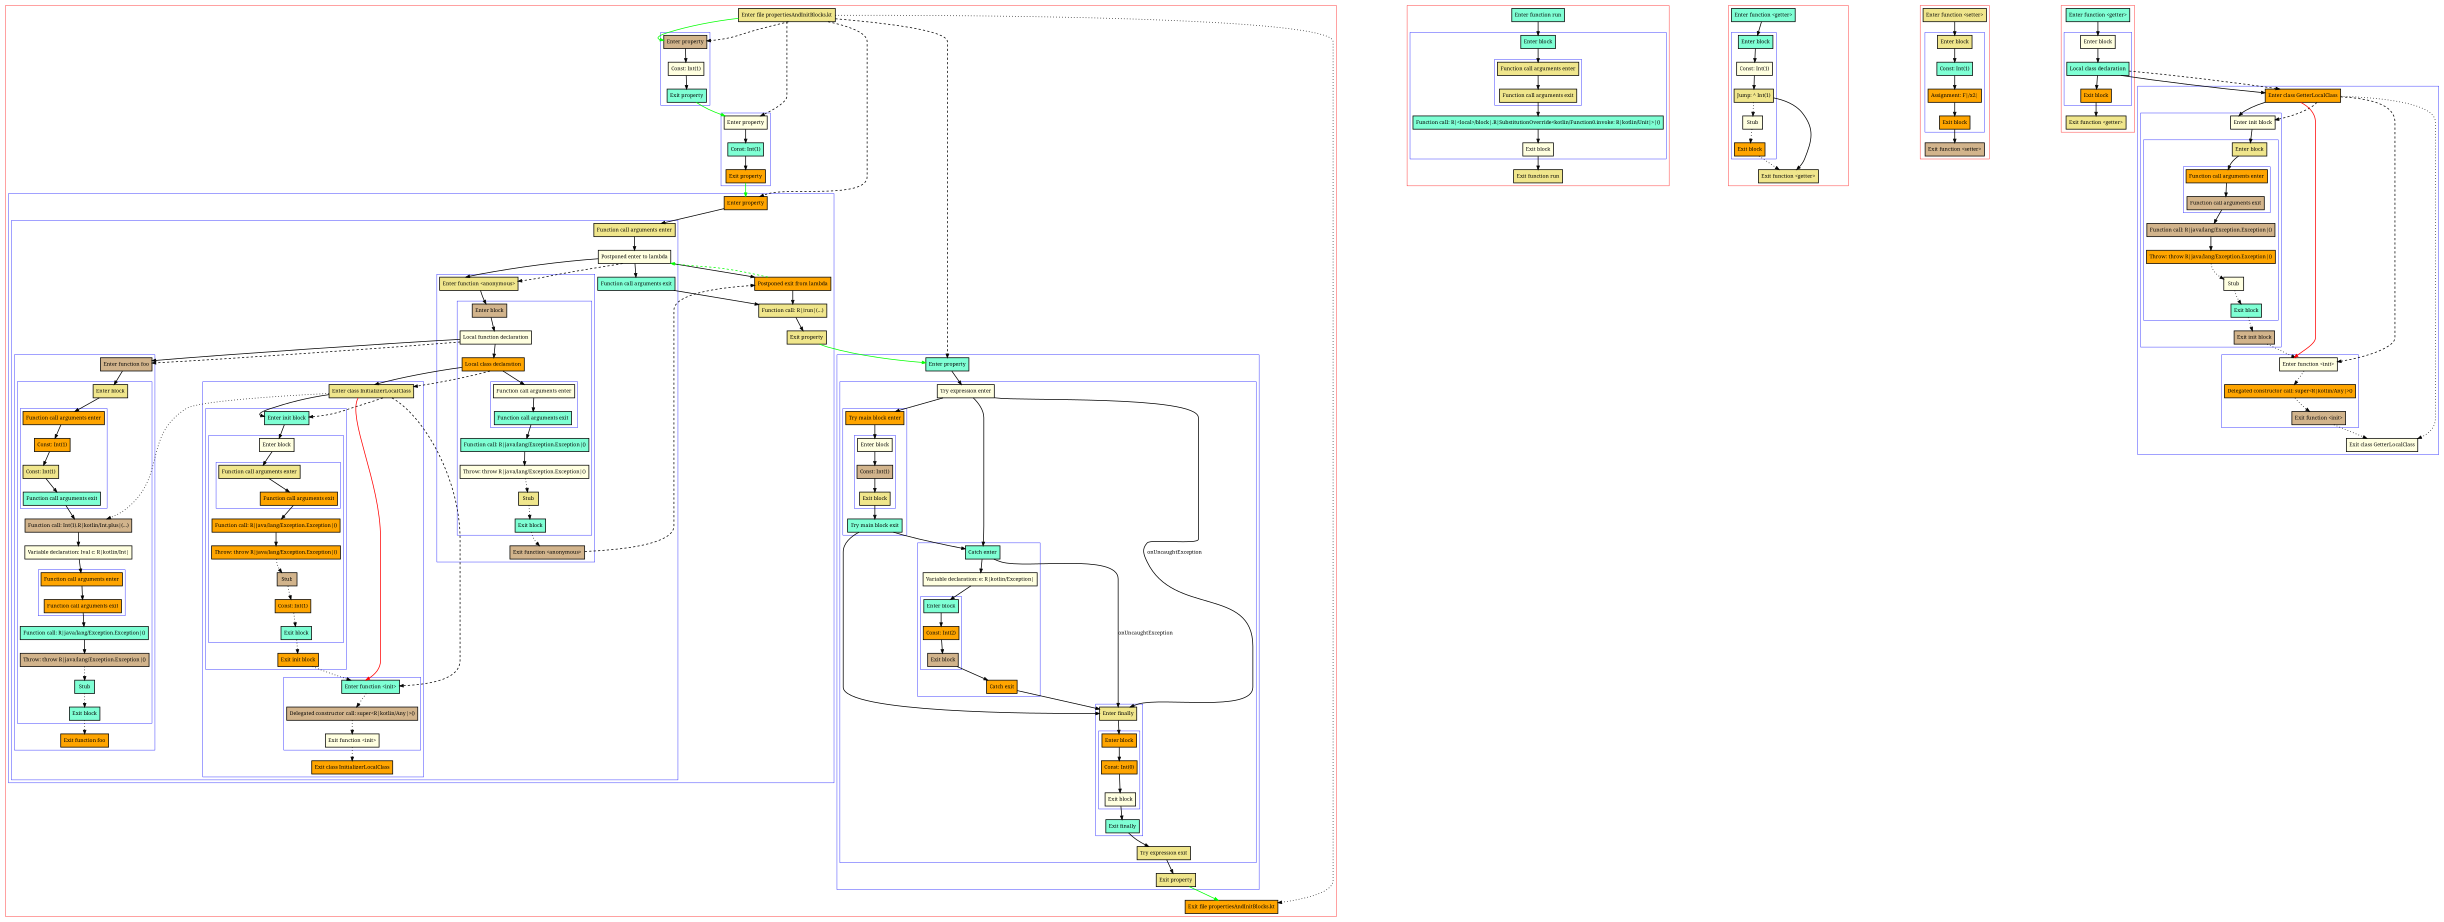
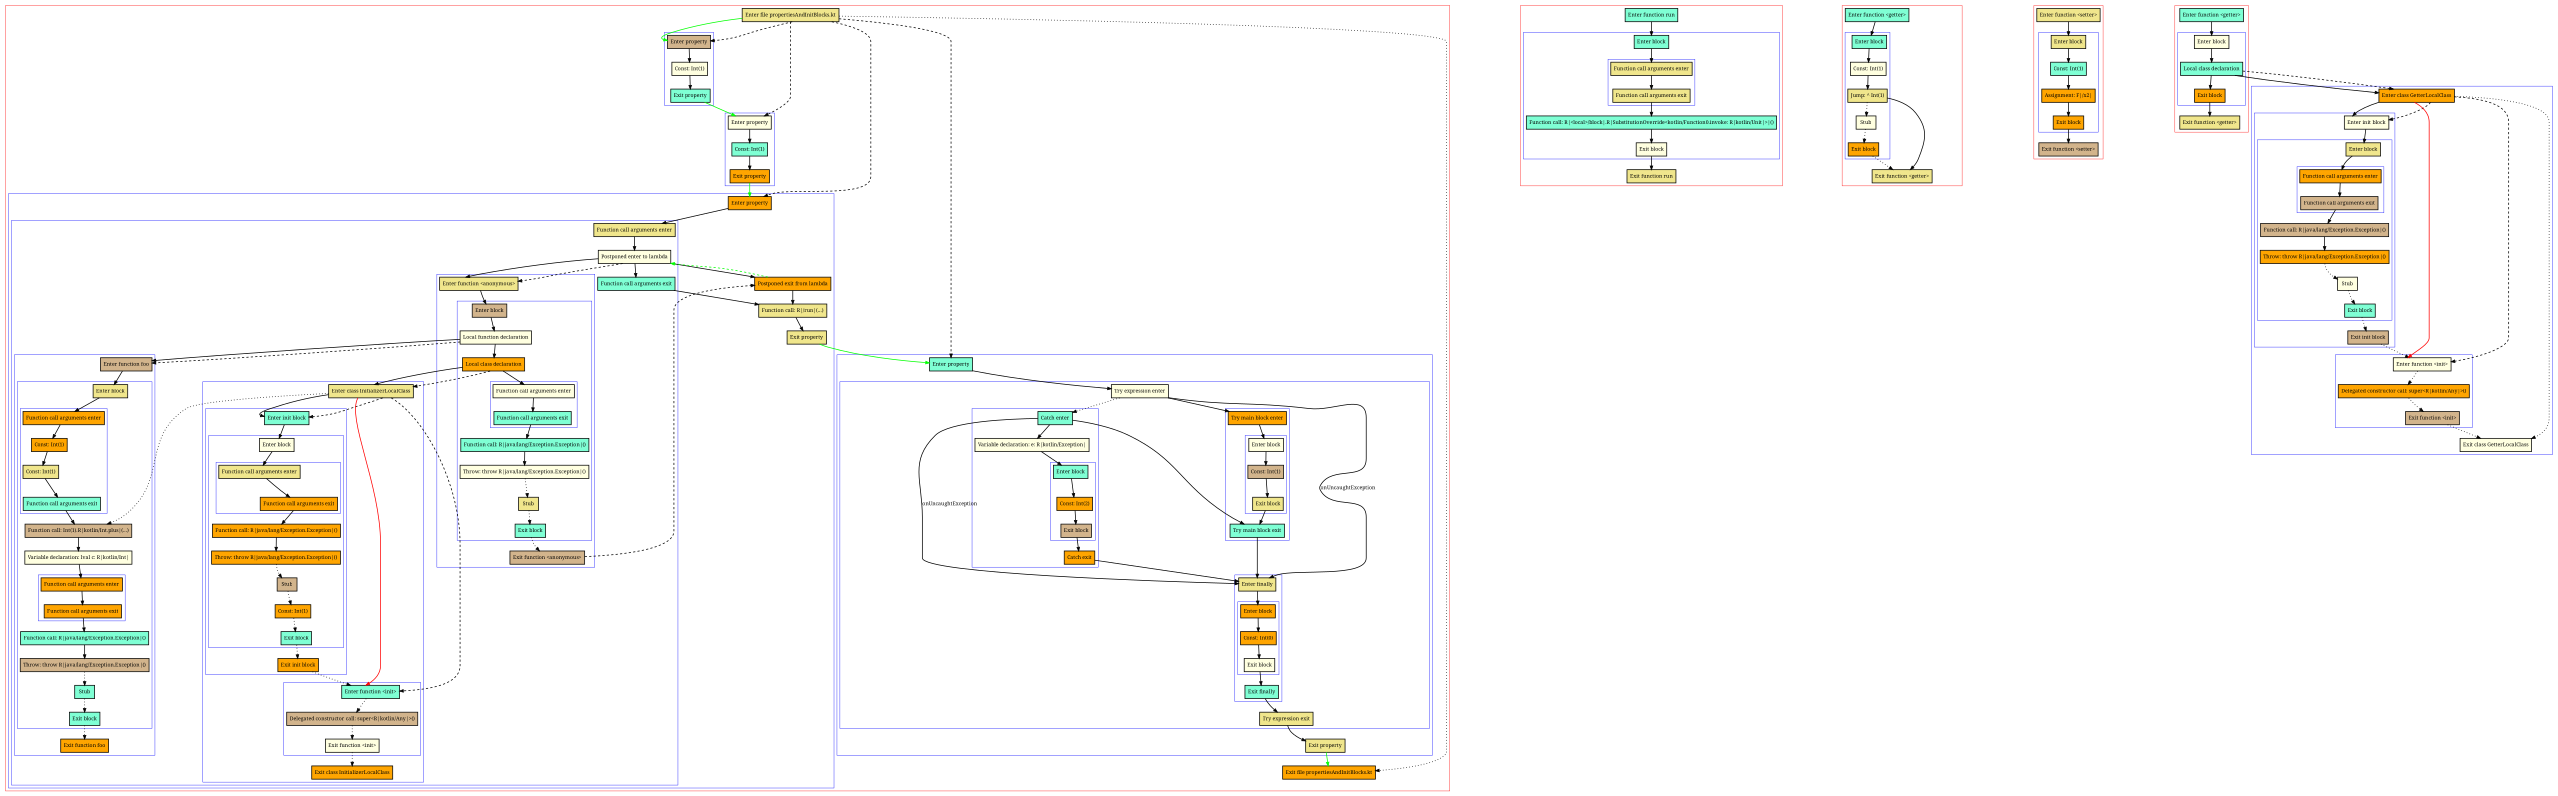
  digraph {
    fontname="Noto Serif"
    nodesep=3
    node [fillcolor=orange fontname="Noto Serif" penwidth=2 shape=box style=filled]
    edge [fontname="Noto Serif" penwidth=2]
    n1 [fillcolor=tan label="Enter property"]
    n2 [fillcolor=lightyellow label="Const: Int(1)"]
    n3 [fillcolor=aquamarine label="Exit property"]
    n4 [fillcolor=lightyellow label="Enter property"]
    n5 [fillcolor=aquamarine label="Const: Int(1)"]
    n6 [label="Exit property"]
    n7 [fillcolor=lightyellow label="Function call arguments enter"]
    n8 [fillcolor=aquamarine label="Function call arguments exit"]
    n9 [fillcolor=tan label="Enter block"]
    n10 [fillcolor=lightyellow label="Local function declaration"]
    n11 [label="Local class declaration"]
    n12 [fillcolor=aquamarine label="Function call: R|java/lang/Exception.Exception|()"]
    n13 [fillcolor=lightyellow label="Throw: throw R|java/lang/Exception.Exception|()"]
    n14 [fillcolor=khaki label=Stub]
    n15 [fillcolor=aquamarine label="Exit block"]
    n16 [fillcolor=khaki label="Enter function <anonymous>"]
    n17 [fillcolor=tan label="Exit function <anonymous>"]
    n18 [fillcolor=khaki label="Function call arguments enter"]
    n19 [label="Function call arguments exit"]
    n20 [fillcolor=lightyellow label="Enter block"]
    n21 [label="Function call: R|java/lang/Exception.Exception|()"]
    n22 [label="Throw: throw R|java/lang/Exception.Exception|()"]
    n23 [fillcolor=tan label=Stub]
    n24 [label="Const: Int(1)"]
    n25 [fillcolor=aquamarine label="Exit block"]
    n26 [fillcolor=aquamarine label="Enter init block"]
    n27 [label="Exit init block"]
    n28 [fillcolor=aquamarine label="Enter function <init>"]
    n29 [fillcolor=tan label="Delegated constructor call: super<R|kotlin/Any|>()"]
    n30 [fillcolor=lightyellow label="Exit function <init>"]
    n31 [fillcolor=khaki label="Enter class InitializerLocalClass"]
    n32 [label="Exit class InitializerLocalClass"]
    n33 [label="Function call arguments enter"]
    n34 [label="Const: Int(1)"]
    n35 [fillcolor=khaki label="Const: Int(1)"]
    n36 [fillcolor=aquamarine label="Function call arguments exit"]
    n37 [label="Function call arguments enter"]
    n38 [label="Function call arguments exit"]
    n39 [fillcolor=khaki label="Enter block"]
    n40 [fillcolor=tan label="Function call: Int(1).R|kotlin/Int.plus|(...)"]
    n41 [fillcolor=lightyellow label="Variable declaration: lval c: R|kotlin/Int|"]
    n42 [fillcolor=aquamarine label="Function call: R|java/lang/Exception.Exception|()"]
    n43 [fillcolor=tan label="Throw: throw R|java/lang/Exception.Exception|()"]
    n44 [fillcolor=aquamarine label=Stub]
    n45 [fillcolor=aquamarine label="Exit block"]
    n46 [fillcolor=tan label="Enter function foo"]
    n47 [label="Exit function foo"]
    n48 [fillcolor=khaki label="Function call arguments enter"]
    n49 [fillcolor=lightyellow label="Postponed enter to lambda"]
    n50 [fillcolor=aquamarine label="Function call arguments exit"]
    n51 [label="Enter property"]
    n52 [label="Postponed exit from lambda"]
    n53 [fillcolor=khaki label="Function call: R|/run|(...)"]
    n54 [fillcolor=khaki label="Exit property"]
    n55 [fillcolor=lightyellow label="Enter block"]
    n56 [fillcolor=tan label="Const: Int(1)"]
    n57 [fillcolor=khaki label="Exit block"]
    n58 [label="Try main block enter"]
    n59 [fillcolor=aquamarine label="Try main block exit"]
    n60 [fillcolor=aquamarine label="Enter block"]
    n61 [label="Const: Int(2)"]
    n62 [fillcolor=tan label="Exit block"]
    n63 [fillcolor=aquamarine label="Catch enter"]
    n64 [fillcolor=lightyellow label="Variable declaration: e: R|kotlin/Exception|"]
    n65 [label="Catch exit"]
    n66 [label="Enter block"]
    n67 [label="Const: Int(0)"]
    n68 [fillcolor=lightyellow label="Exit block"]
    n69 [fillcolor=khaki label="Enter finally"]
    n70 [fillcolor=aquamarine label="Exit finally"]
    n71 [fillcolor=lightyellow label="Try expression enter"]
    n72 [fillcolor=khaki label="Try expression exit"]
    n73 [fillcolor=aquamarine label="Enter property"]
    n74 [fillcolor=khaki label="Exit property"]
    n75 [fillcolor=khaki label="Enter file propertiesAndInitBlocks.kt"]
    n76 [label="Exit file propertiesAndInitBlocks.kt"]
    n77 [fillcolor=khaki label="Function call arguments enter"]
    n78 [fillcolor=khaki label="Function call arguments exit"]
    n79 [fillcolor=aquamarine label="Enter block"]
    n80 [fillcolor=aquamarine label="Function call: R|<local>/block|.R|SubstitutionOverride<kotlin/Function0.invoke: R|kotlin/Unit|>|()"]
    n81 [fillcolor=lightyellow label="Exit block"]
    n82 [fillcolor=aquamarine label="Enter function run"]
    n83 [fillcolor=khaki label="Exit function run"]
    n84 [fillcolor=aquamarine label="Enter block"]
    n85 [fillcolor=lightyellow label="Const: Int(1)"]
    n86 [fillcolor=khaki label="Jump: ^ Int(1)"]
    n87 [fillcolor=lightyellow label=Stub]
    n88 [label="Exit block"]
    n89 [fillcolor=aquamarine label="Enter function <getter>"]
    n90 [fillcolor=khaki label="Exit function <getter>"]
    n91 [fillcolor=khaki label="Enter block"]
    n92 [fillcolor=aquamarine label="Const: Int(1)"]
    n93 [label="Assignment: F|/x2|"]
    n94 [label="Exit block"]
    n95 [fillcolor=khaki label="Enter function <setter>"]
    n96 [fillcolor=tan label="Exit function <setter>"]
    n97 [fillcolor=lightyellow label="Enter block"]
    n98 [fillcolor=aquamarine label="Local class declaration"]
    n99 [label="Exit block"]
    n100 [fillcolor=aquamarine label="Enter function <getter>"]
    n101 [fillcolor=khaki label="Exit function <getter>"]
    n102 [label="Function call arguments enter"]
    n103 [fillcolor=tan label="Function call arguments exit"]
    n104 [fillcolor=khaki label="Enter block"]
    n105 [fillcolor=tan label="Function call: R|java/lang/Exception.Exception|()"]
    n106 [label="Throw: throw R|java/lang/Exception.Exception|()"]
    n107 [fillcolor=lightyellow label=Stub]
    n108 [fillcolor=aquamarine label="Exit block"]
    n109 [fillcolor=lightyellow label="Enter init block"]
    n110 [fillcolor=tan label="Exit init block"]
    n111 [fillcolor=lightyellow label="Enter function <init>"]
    n112 [label="Delegated constructor call: super<R|kotlin/Any|>()"]
    n113 [fillcolor=tan label="Exit function <init>"]
    n114 [label="Enter class GetterLocalClass"]
    n115 [fillcolor=lightyellow label="Exit class GetterLocalClass"]
    subgraph cluster_1 {
      color=red
      n75
      n76
      subgraph cluster_2 {
        color=blue
        n1
        n2
        n3
      }
      subgraph cluster_3 {
        color=blue
        n4
        n5
        n6
      }
      subgraph cluster_4 {
        color=blue
        n51
        n52
        n53
        n54
        subgraph cluster_5 {
          color=blue
          n48
          n49
          n50
          subgraph cluster_6 {
            color=blue
            n16
            n17
            subgraph cluster_7 {
              color=blue
              n9
              n10
              n11
              n12
              n13
              n14
              n15
              subgraph cluster_8 {
                color=blue
                n7
                n8
              }
            }
          }
          subgraph cluster_9 {
            color=blue
            n31
            n32
            subgraph cluster_10 {
              color=blue
              n26
              n27
              subgraph cluster_11 {
                color=blue
                n20
                n21
                n22
                n23
                n24
                n25
                subgraph cluster_12 {
                  color=blue
                  n18
                  n19
                }
              }
            }
            subgraph cluster_13 {
              color=blue
              n28
              n29
              n30
            }
          }
          subgraph cluster_14 {
            color=blue
            n46
            n47
            subgraph cluster_15 {
              color=blue
              n39
              n40
              n41
              n42
              n43
              n44
              n45
              subgraph cluster_16 {
                color=blue
                n33
                n34
                n35
                n36
              }
              subgraph cluster_17 {
                color=blue
                n37
                n38
              }
            }
          }
        }
      }
      subgraph cluster_18 {
        color=blue
        n73
        n74
        subgraph cluster_19 {
          color=blue
          n71
          n72
          subgraph cluster_20 {
            color=blue
            n58
            n59
            subgraph cluster_21 {
              color=blue
              n55
              n56
              n57
            }
          }
          subgraph cluster_22 {
            color=blue
            n63
            n64
            n65
            subgraph cluster_23 {
              color=blue
              n60
              n61
              n62
            }
          }
          subgraph cluster_24 {
            color=blue
            n69
            n70
            subgraph cluster_25 {
              color=blue
              n66
              n67
              n68
            }
          }
        }
      }
    }
    subgraph cluster_26 {
      color=red
      n82
      n83
      subgraph cluster_27 {
        color=blue
        n79
        n80
        n81
        subgraph cluster_28 {
          color=blue
          n77
          n78
        }
      }
    }
    subgraph cluster_29 {
      color=red
      n89
      n90
      subgraph cluster_30 {
        color=blue
        n84
        n85
        n86
        n87
        n88
      }
    }
    subgraph cluster_31 {
      color=red
      n95
      n96
      subgraph cluster_32 {
        color=blue
        n91
        n92
        n93
        n94
      }
    }
    subgraph cluster_33 {
      color=red
      n100
      n101
      subgraph cluster_34 {
        color=blue
        n97
        n98
        n99
      }
    }
    subgraph cluster_35 {
      color=blue
      n114
      n115
      subgraph cluster_36 {
        color=blue
        n109
        n110
        subgraph cluster_37 {
          color=blue
          n104
          n105
          n106
          n107
          n108
          subgraph cluster_38 {
            color=blue
            n102
            n103
          }
        }
      }
      subgraph cluster_39 {
        color=blue
        n111
        n112
        n113
      }
    }
    n1 -> n2
    n2 -> n3
    n3 -> n4 [color=green]
    n4 -> n5
    n5 -> n6
    n6 -> n51 [color=green]
    n7 -> n8
    n8 -> n12
    n9 -> n10
    n10 -> n11
    n10 -> n46
    n10 -> n46 [style=dashed]
    n11 -> n7
    n11 -> n31
    n11 -> n31 [style=dashed]
    n12 -> n13
    n13 -> n14 [style=dotted]
    n14 -> n15 [style=dotted]
    n15 -> n17 [style=dotted]
    n16 -> n9
    n17 -> n52 [style=dashed]
    n18 -> n19
    n19 -> n21
    n20 -> n18
    n21 -> n22
    n22 -> n23 [style=dotted]
    n23 -> n24 [style=dotted]
    n24 -> n25 [style=dotted]
    n25 -> n27 [style=dotted]
    n26 -> n20
    n27 -> n28 [style=dotted]
    n28 -> n29 [style=dotted]
    n29 -> n30 [style=dotted]
    n30 -> n32 [style=dotted]
    n31 -> n26
    n31 -> n26 [style=dashed]
    n31 -> n28 [color=red]
    n31 -> n28 [style=dashed]
    n31 -> n40 [style=dotted]
    n33 -> n34
    n34 -> n35
    n35 -> n36
    n36 -> n40
    n37 -> n38
    n38 -> n42
    n39 -> n33
    n40 -> n41
    n41 -> n37
    n42 -> n43
    n43 -> n44 [style=dotted]
    n44 -> n45 [style=dotted]
    n45 -> n47 [style=dotted]
    n46 -> n39
    n48 -> n49
    n49 -> n16
    n49 -> n16 [style=dashed]
    n49 -> n50
    n49 -> n52
    n50 -> n53
    n51 -> n48
    n52 -> n49 [color=green style=dashed]
    n52 -> n53
    n53 -> n54
    n54 -> n73 [color=green]
    n55 -> n56
    n56 -> n57
    n57 -> n59
    n58 -> n55
-   n59 -> n63
+   n63 -> n59
    n59 -> n69
    n60 -> n61
    n61 -> n62
    n62 -> n65
    n63 -> n64
    n63 -> n69 [label=onUncaughtException]
    n64 -> n60
    n65 -> n69
    n66 -> n67
    n67 -> n68
    n68 -> n70
    n69 -> n66
    n70 -> n72
    n71 -> n58
-   n71 -> n63
+   n71 -> n63 [style=dotted]
    n71 -> n69 [label=onUncaughtException]
    n72 -> n74
    n73 -> n71
    n74 -> n76 [color=green]
    n75 -> n1 [color=green]
    n75 -> n1 [style=dashed]
    n75 -> n4 [style=dashed]
    n75 -> n51 [style=dashed]
    n75 -> n73 [style=dashed]
    n75 -> n76 [style=dotted]
    n77 -> n78
    n78 -> n80
    n79 -> n77
    n80 -> n81
    n81 -> n83
    n82 -> n79
    n84 -> n85
    n85 -> n86
    n86 -> n87 [style=dotted]
    n86 -> n90
    n87 -> n88 [style=dotted]
    n88 -> n90 [style=dotted]
    n89 -> n84
    n91 -> n92
    n92 -> n93
    n93 -> n94
    n94 -> n96
    n95 -> n91
    n97 -> n98
    n98 -> n99
    n98 -> n114
    n98 -> n114 [style=dashed]
    n99 -> n101
    n100 -> n97
    n102 -> n103
    n103 -> n105
    n104 -> n102
    n105 -> n106
    n106 -> n107 [style=dotted]
    n107 -> n108 [style=dotted]
    n108 -> n110 [style=dotted]
    n109 -> n104
    n110 -> n111 [style=dotted]
    n111 -> n112 [style=dotted]
    n112 -> n113 [style=dotted]
    n113 -> n115 [style=dotted]
    n114 -> n109
    n114 -> n109 [style=dashed]
    n114 -> n111 [color=red]
    n114 -> n111 [style=dashed]
    n114 -> n115 [style=dotted]
  }
